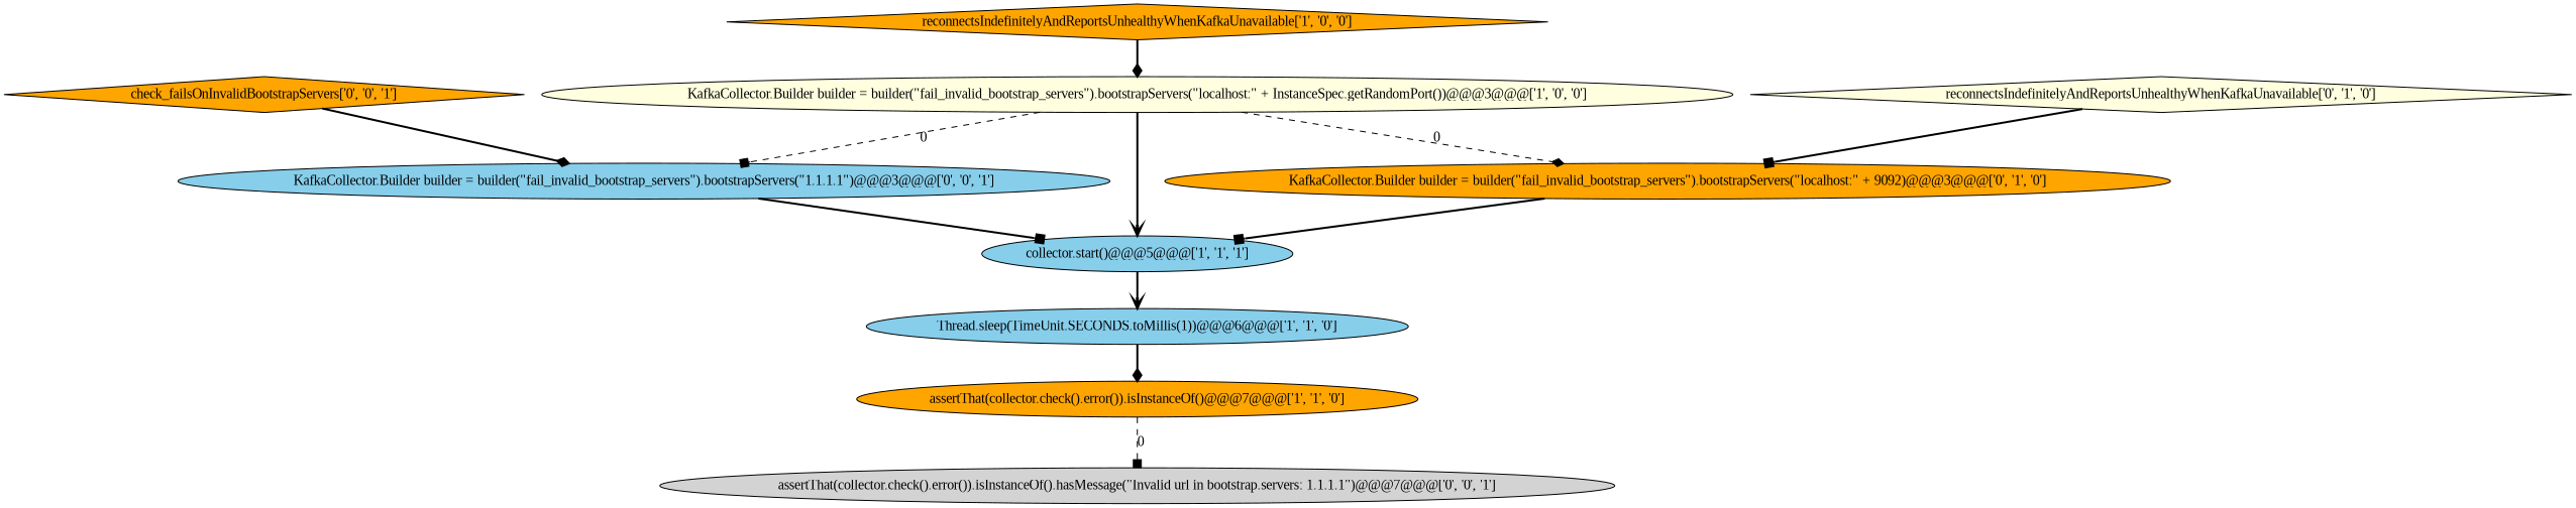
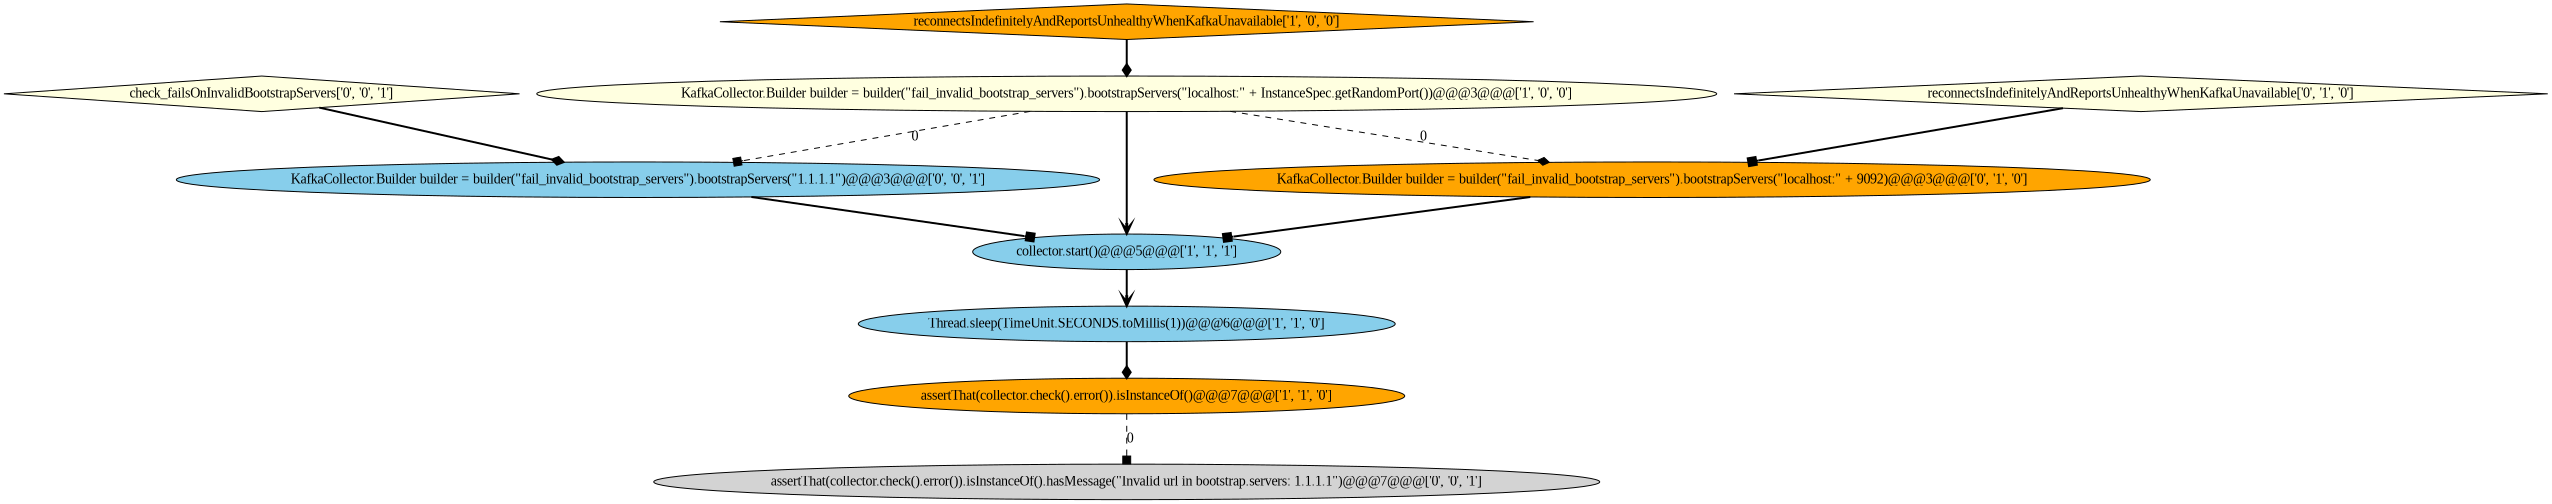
  digraph {
    fontname="Liberation Serif"
    node [fillcolor=orange fontname="Liberation Serif" shape=ellipse style=filled]
    edge [arrowhead=box fontname="Liberation Serif" style=bold]
-   n1 [label="check_failsOnInvalidBootstrapServers['0', '0', '1']" shape=diamond]
+   n1 [fillcolor=lightyellow label="check_failsOnInvalidBootstrapServers['0', '0', '1']" shape=diamond]
    n2 [fillcolor=skyblue label="KafkaCollector.Builder builder = builder(\"fail_invalid_bootstrap_servers\").bootstrapServers(\"1.1.1.1\")@@@3@@@['0', '0', '1']"]
    n3 [fillcolor=skyblue label="collector.start()@@@5@@@['1', '1', '1']"]
    n4 [fillcolor=lightgrey label="assertThat(collector.check().error()).isInstanceOf().hasMessage(\"Invalid url in bootstrap.servers: 1.1.1.1\")@@@7@@@['0', '0', '1']"]
    n5 [fillcolor=lightyellow label="reconnectsIndefinitelyAndReportsUnhealthyWhenKafkaUnavailable['0', '1', '0']" shape=diamond]
    n6 [label="KafkaCollector.Builder builder = builder(\"fail_invalid_bootstrap_servers\").bootstrapServers(\"localhost:\" + 9092)@@@3@@@['0', '1', '0']"]
    n7 [label="assertThat(collector.check().error()).isInstanceOf()@@@7@@@['1', '1', '0']"]
    n8 [fillcolor=skyblue label="Thread.sleep(TimeUnit.SECONDS.toMillis(1))@@@6@@@['1', '1', '0']"]
    n9 [label="reconnectsIndefinitelyAndReportsUnhealthyWhenKafkaUnavailable['1', '0', '0']" shape=diamond]
    n10 [fillcolor=lightyellow label="KafkaCollector.Builder builder = builder(\"fail_invalid_bootstrap_servers\").bootstrapServers(\"localhost:\" + InstanceSpec.getRandomPort())@@@3@@@['1', '0', '0']"]
    n1 -> n2 [arrowhead=diamond]
    n2 -> n3
    n3 -> n8 [arrowhead=vee]
    n5 -> n6
    n6 -> n3
    n7 -> n4 [label=0 style=dashed]
    n8 -> n7 [arrowhead=diamond]
    n9 -> n10 [arrowhead=diamond]
    n10 -> n2 [label=0 style=dashed]
    n10 -> n3 [arrowhead=vee]
    n10 -> n6 [arrowhead=diamond label=0 style=dashed]
  }
